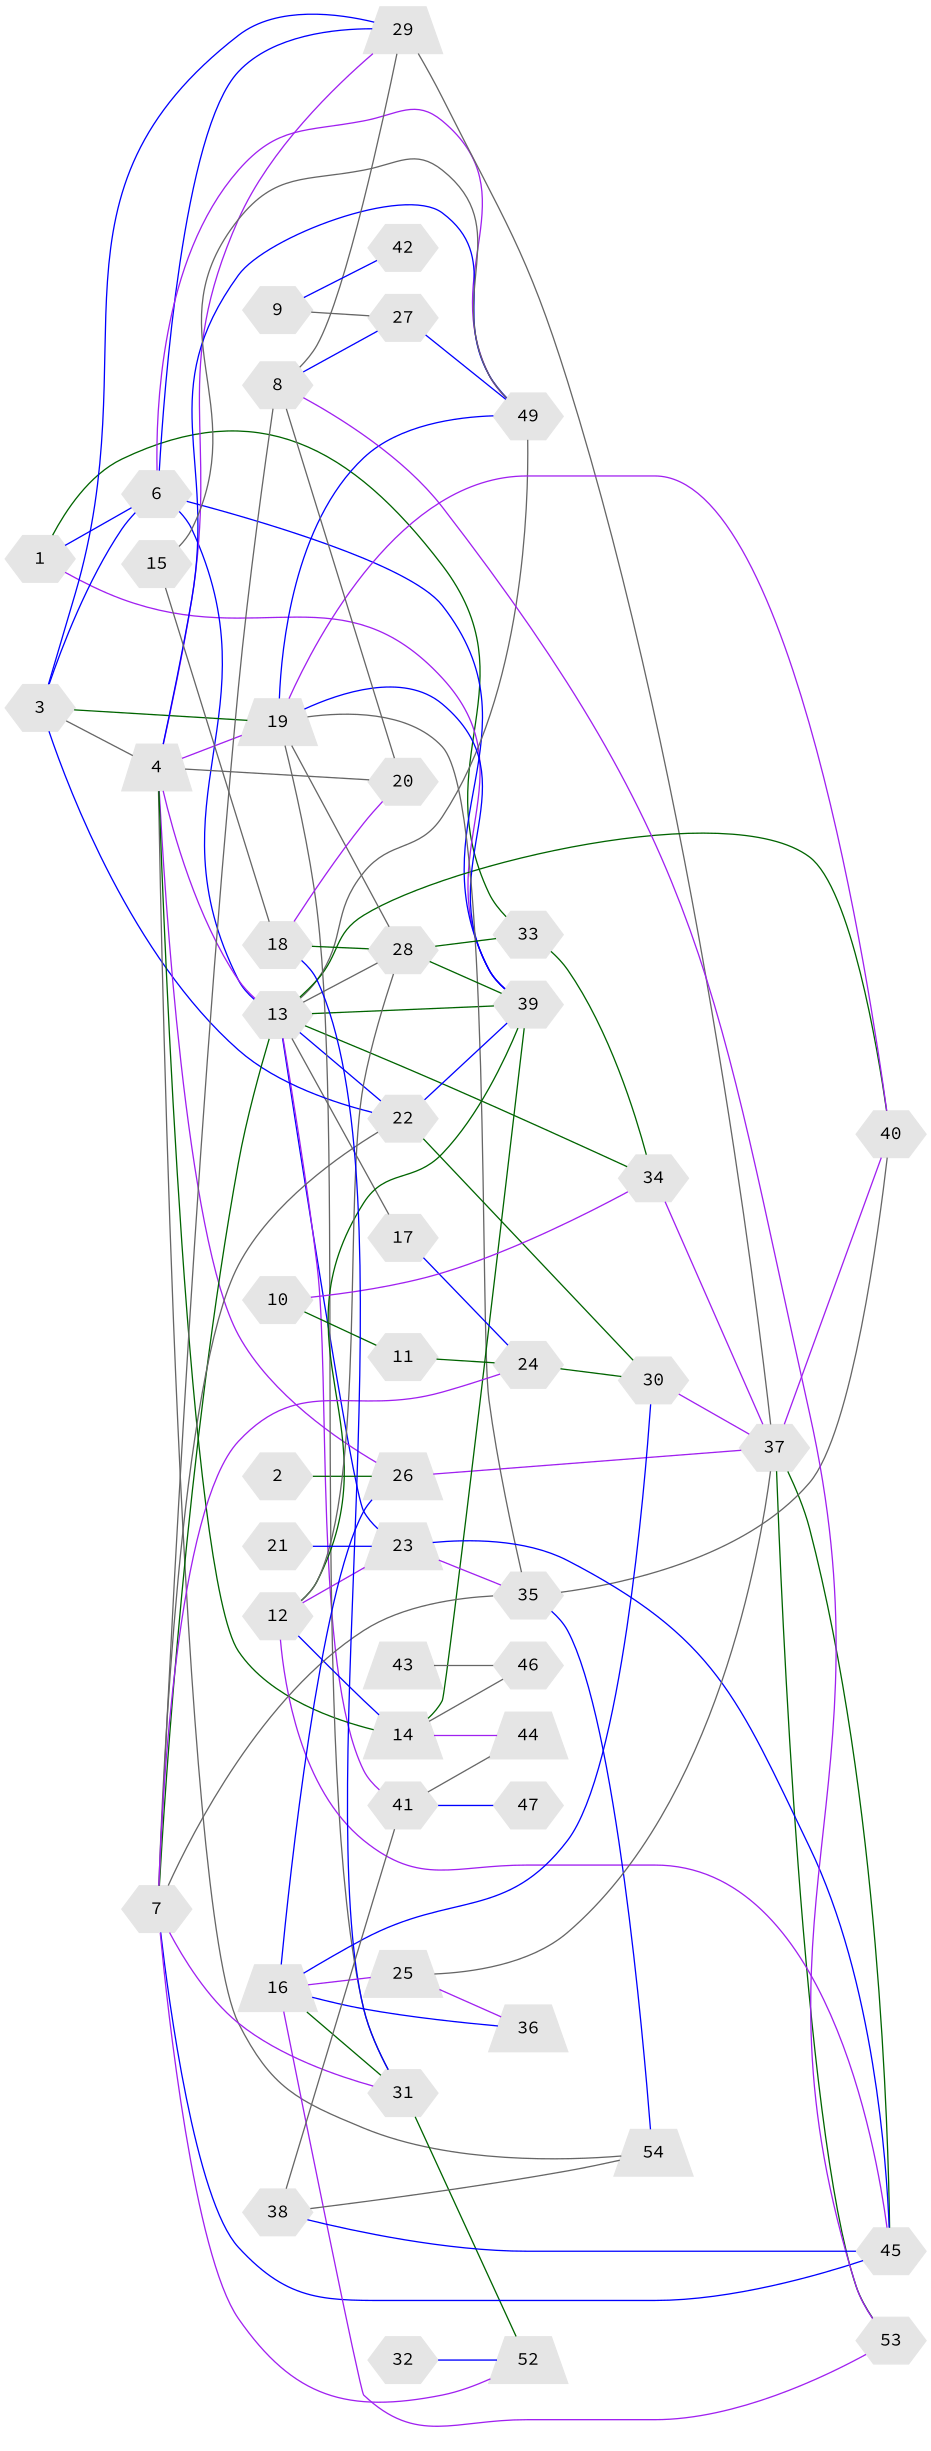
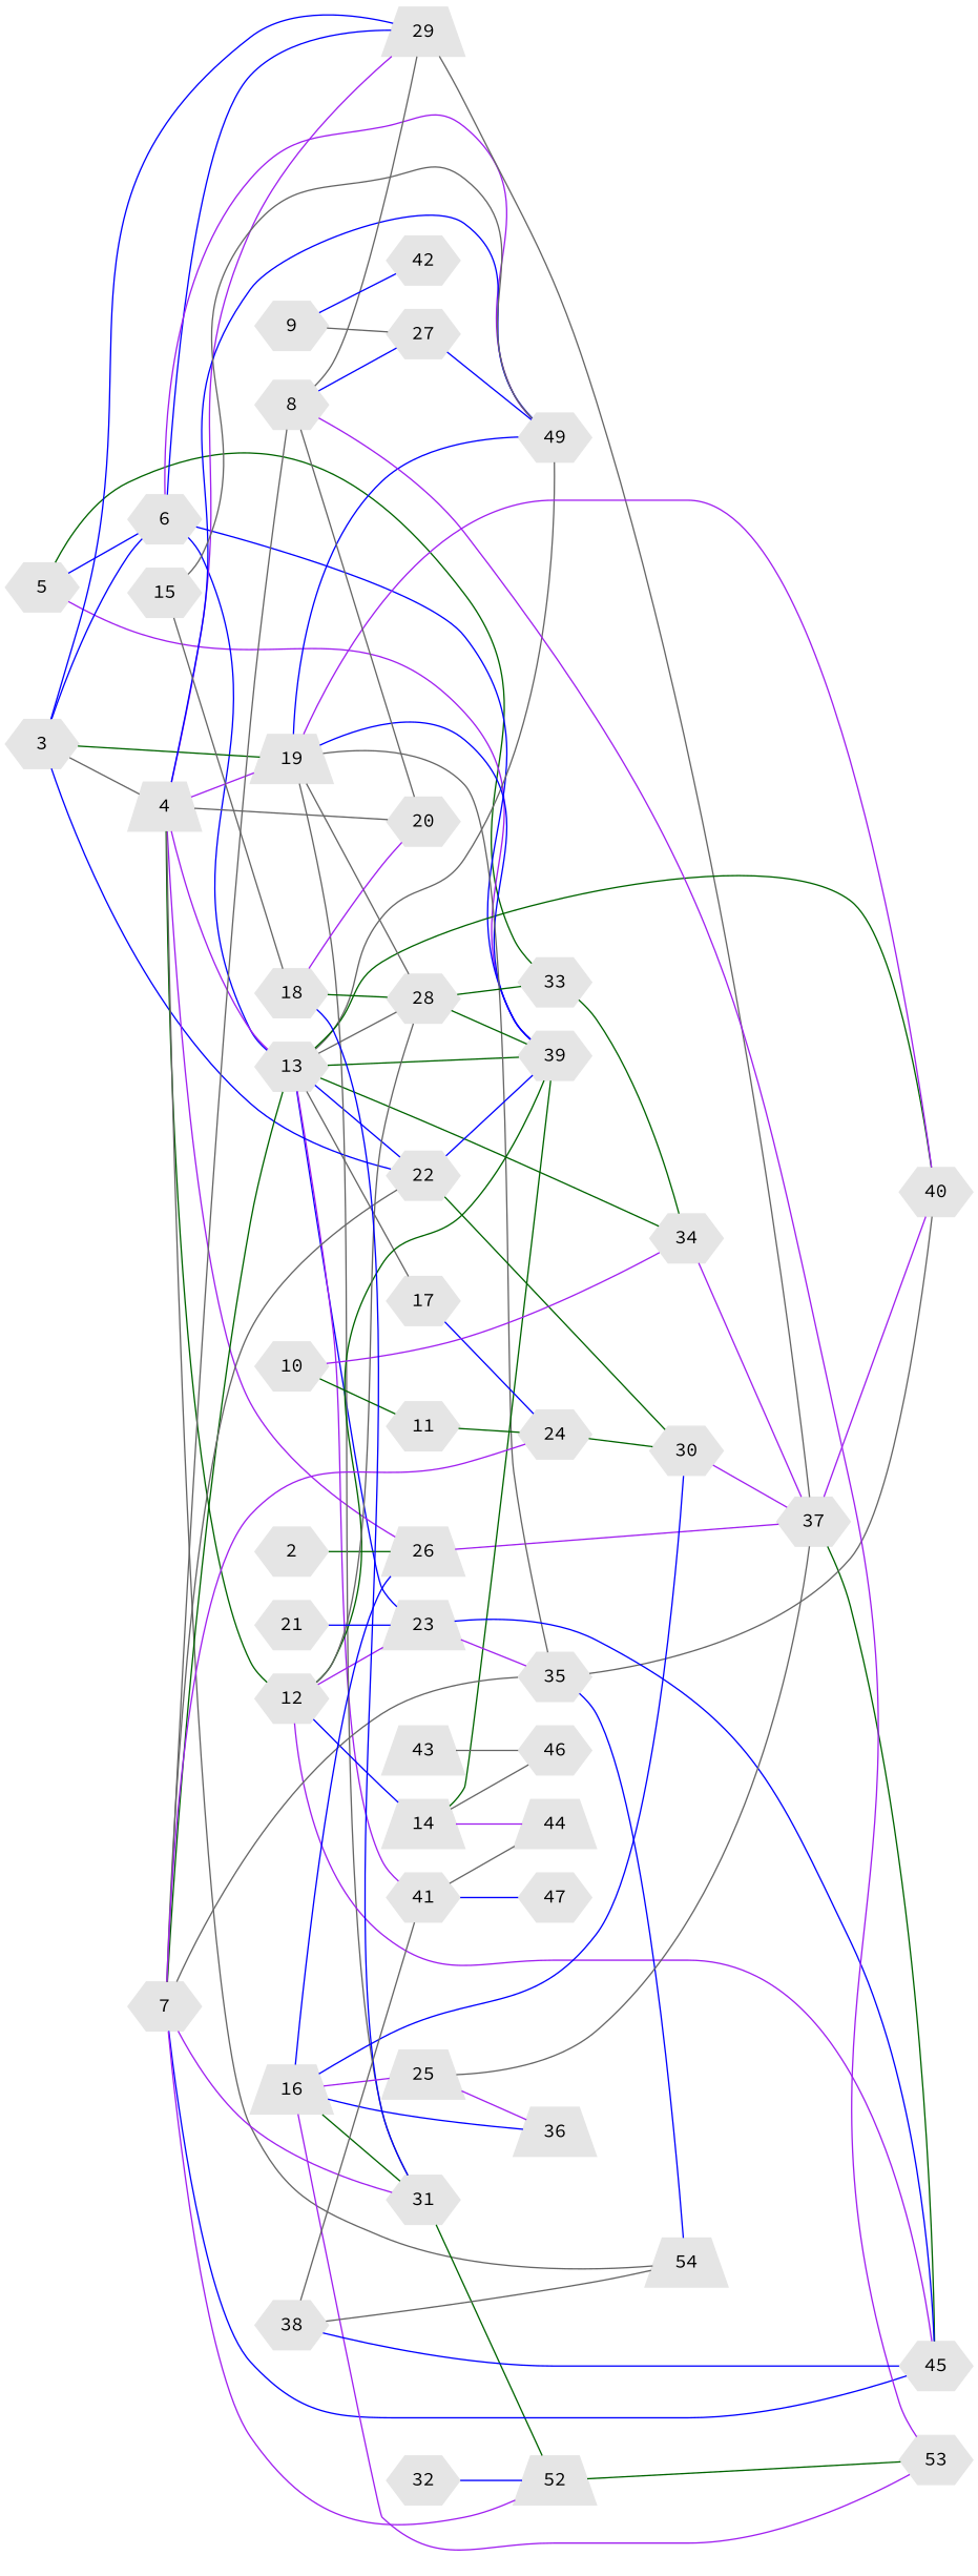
  graph {
    fontname="Source Code Pro"
    rankdir=LR
    node [color=gray90 fontname="Source Code Pro" shape=hexagon style=filled]
    edge [color=blue fontname="Source Code Pro" weight=1.0]
-   1
+   1 [label=5]
    6
    33
    39
    29 [shape=trapezium]
    13
    49
    34
    26 [shape=trapezium]
    2
    37
    3
    4 [shape=trapezium]
    19 [shape=trapezium]
    22
    12
    20
    54 [shape=trapezium]
    31
    35
    28
    40
    30
    45
    14 [shape=trapezium]
    23 [shape=trapezium]
    17
    41
    7
    8
    24
    52 [shape=trapezium]
    27
    53
    9
    42
    10
    11
    44 [shape=trapezium]
    46
    47
    15
    18
    16 [shape=trapezium]
    25 [shape=trapezium]
    36 [shape=trapezium]
    21
    32
    38
    43 [shape=trapezium]
    1 -- 6
    1 -- 33 [color=darkgreen]
    1 -- 39 [color=purple weight=2.0]
    6 -- 39
    6 -- 29
    6 -- 13 [weight=2.0]
    6 -- 49 [color=purple]
    33 -- 34 [color=darkgreen]
    29 -- 37 [color=gray40]
    13 -- 39 [color=darkgreen weight=2.0]
    13 -- 49 [color=gray40]
    13 -- 34 [color=darkgreen]
    13 -- 22
    13 -- 28 [color=gray40]
    13 -- 40 [color=darkgreen]
    13 -- 23
    13 -- 17 [color=gray40]
    13 -- 41 [color=purple]
    34 -- 37 [color=purple]
    26 -- 37 [color=purple weight=2.0]
    2 -- 26 [color=darkgreen]
    37 -- 40 [color=purple]
    37 -- 45 [color=darkgreen]
-   37 -- 53 [color=darkgreen]
+   52 -- 53 [color=darkgreen]
    3 -- 6
    3 -- 29
    3 -- 4 [color=gray40]
    3 -- 19 [color=darkgreen]
    3 -- 22
    4 -- 29 [color=purple weight=3.0]
    4 -- 13 [color=purple]
    4 -- 49
    4 -- 26 [color=purple]
    4 -- 19 [color=purple weight=2.0]
-   4 -- 14 [color=darkgreen]
+   4 -- 12 [color=darkgreen]
    4 -- 20 [color=gray40]
    4 -- 54 [color=gray40]
    19 -- 39
    19 -- 49
    19 -- 31 [color=gray40]
    19 -- 35 [color=gray40]
    19 -- 28 [color=gray40]
    19 -- 40 [color=purple]
    22 -- 39
    22 -- 30 [color=darkgreen]
    12 -- 39 [color=darkgreen]
    12 -- 28 [color=gray40]
    12 -- 45 [color=purple]
    12 -- 14
    12 -- 23 [color=purple]
    31 -- 52 [color=darkgreen]
    35 -- 54
    35 -- 40 [color=gray40]
    28 -- 33 [color=darkgreen]
    28 -- 39 [color=darkgreen]
    30 -- 37 [color=purple]
    14 -- 39 [color=darkgreen]
    14 -- 44 [color=purple]
    14 -- 46 [color=gray40]
    23 -- 35 [color=purple]
    23 -- 45
    17 -- 24
    41 -- 44 [color=gray40]
    41 -- 47
    7 -- 13 [color=darkgreen]
    7 -- 22 [color=gray40]
    7 -- 31 [color=purple]
    7 -- 35 [color=gray40]
    7 -- 45 [weight=3.0]
    7 -- 8 [color=gray40]
    7 -- 24 [color=purple]
    7 -- 52 [color=purple]
    8 -- 29 [color=gray40]
    8 -- 20 [color=gray40 weight=2.0]
    8 -- 27
    8 -- 53 [color=purple]
    24 -- 30 [color=darkgreen]
    27 -- 49
    9 -- 27 [color=gray40]
    9 -- 42
    10 -- 34 [color=purple]
    10 -- 11 [color=darkgreen]
    11 -- 24 [color=darkgreen]
    15 -- 49 [color=gray40]
    15 -- 18 [color=gray40]
    18 -- 20 [color=purple]
    18 -- 31 [weight=3.0]
    18 -- 28 [color=darkgreen]
    16 -- 26
    16 -- 31 [color=darkgreen]
    16 -- 30
    16 -- 53 [color=purple]
    16 -- 25 [color=purple]
    16 -- 36
    25 -- 37 [color=gray40]
    25 -- 36 [color=purple]
    21 -- 23
    32 -- 52
    38 -- 54 [color=gray40]
    38 -- 45
    38 -- 41 [color=gray40]
    43 -- 46 [color=gray40]
  }
